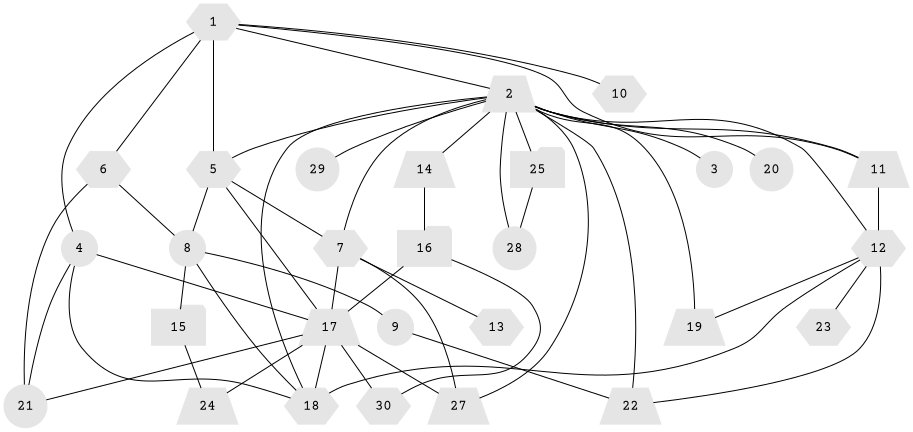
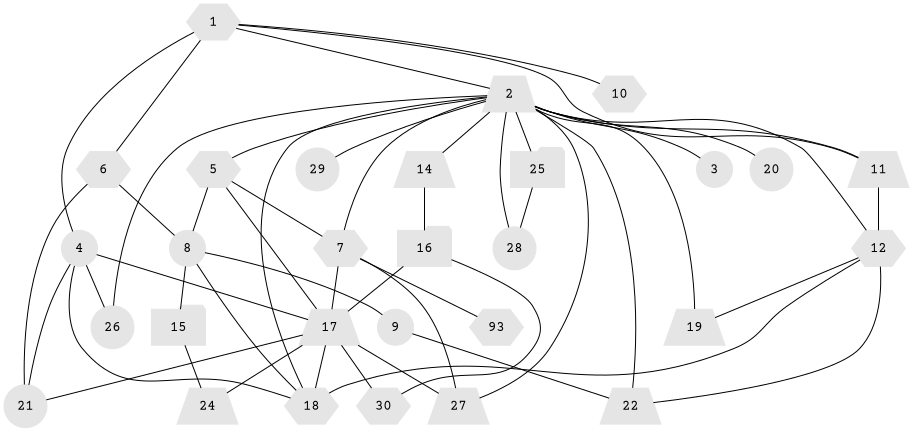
  graph {
    fontname="Courier Prime"
    node [color=gray90 fontname="Courier Prime" shape=hexagon style=filled]
    edge [fontname="Courier Prime" weight=1.0]
    2 [shape=trapezium]
    1
    4 [shape=circle]
    5
    6
    10
    11 [shape=trapezium]
    3 [shape=circle]
    7
    12
    14 [shape=trapezium]
    18
    19 [shape=trapezium]
    20 [shape=circle]
    22 [shape=trapezium]
    25 [shape=folder]
+   26 [shape=circle]
    27 [shape=trapezium]
    28 [shape=circle]
    29 [shape=circle]
    17 [shape=trapezium]
    21 [shape=circle]
    8 [shape=circle]
-   13
-   23
+   13 [label=93]
    16 [shape=folder]
    24 [shape=trapezium]
    30
    9 [shape=circle]
    15 [shape=folder]
    2 -- 5
    2 -- 11
    2 -- 3
    2 -- 7
    2 -- 12
    2 -- 14
    2 -- 18
    2 -- 19
    2 -- 20
    2 -- 22
    2 -- 25
+   2 -- 26
    2 -- 27 [weight=2.0]
    2 -- 28
    2 -- 29
    1 -- 2
    1 -- 4
-   1 -- 5 [weight=2.0]
    1 -- 6
    1 -- 10
    1 -- 11
    4 -- 18
+   4 -- 26
    4 -- 17 [weight=2.0]
    4 -- 21
    5 -- 7
    5 -- 17 [weight=4.0]
    5 -- 8
    6 -- 21
    6 -- 8 [weight=2.0]
    11 -- 12 [weight=6.0]
    7 -- 27
    7 -- 17 [weight=2.0]
    7 -- 13
    12 -- 18 [weight=2.0]
    12 -- 19
    12 -- 22
-   12 -- 23
    14 -- 16
    25 -- 28
    17 -- 18 [weight=2.0]
    17 -- 27 [weight=2.0]
    17 -- 21
    17 -- 24
    17 -- 30
    8 -- 18
    8 -- 9
    8 -- 15
    16 -- 17
    16 -- 30
    9 -- 22
    15 -- 24
  }
